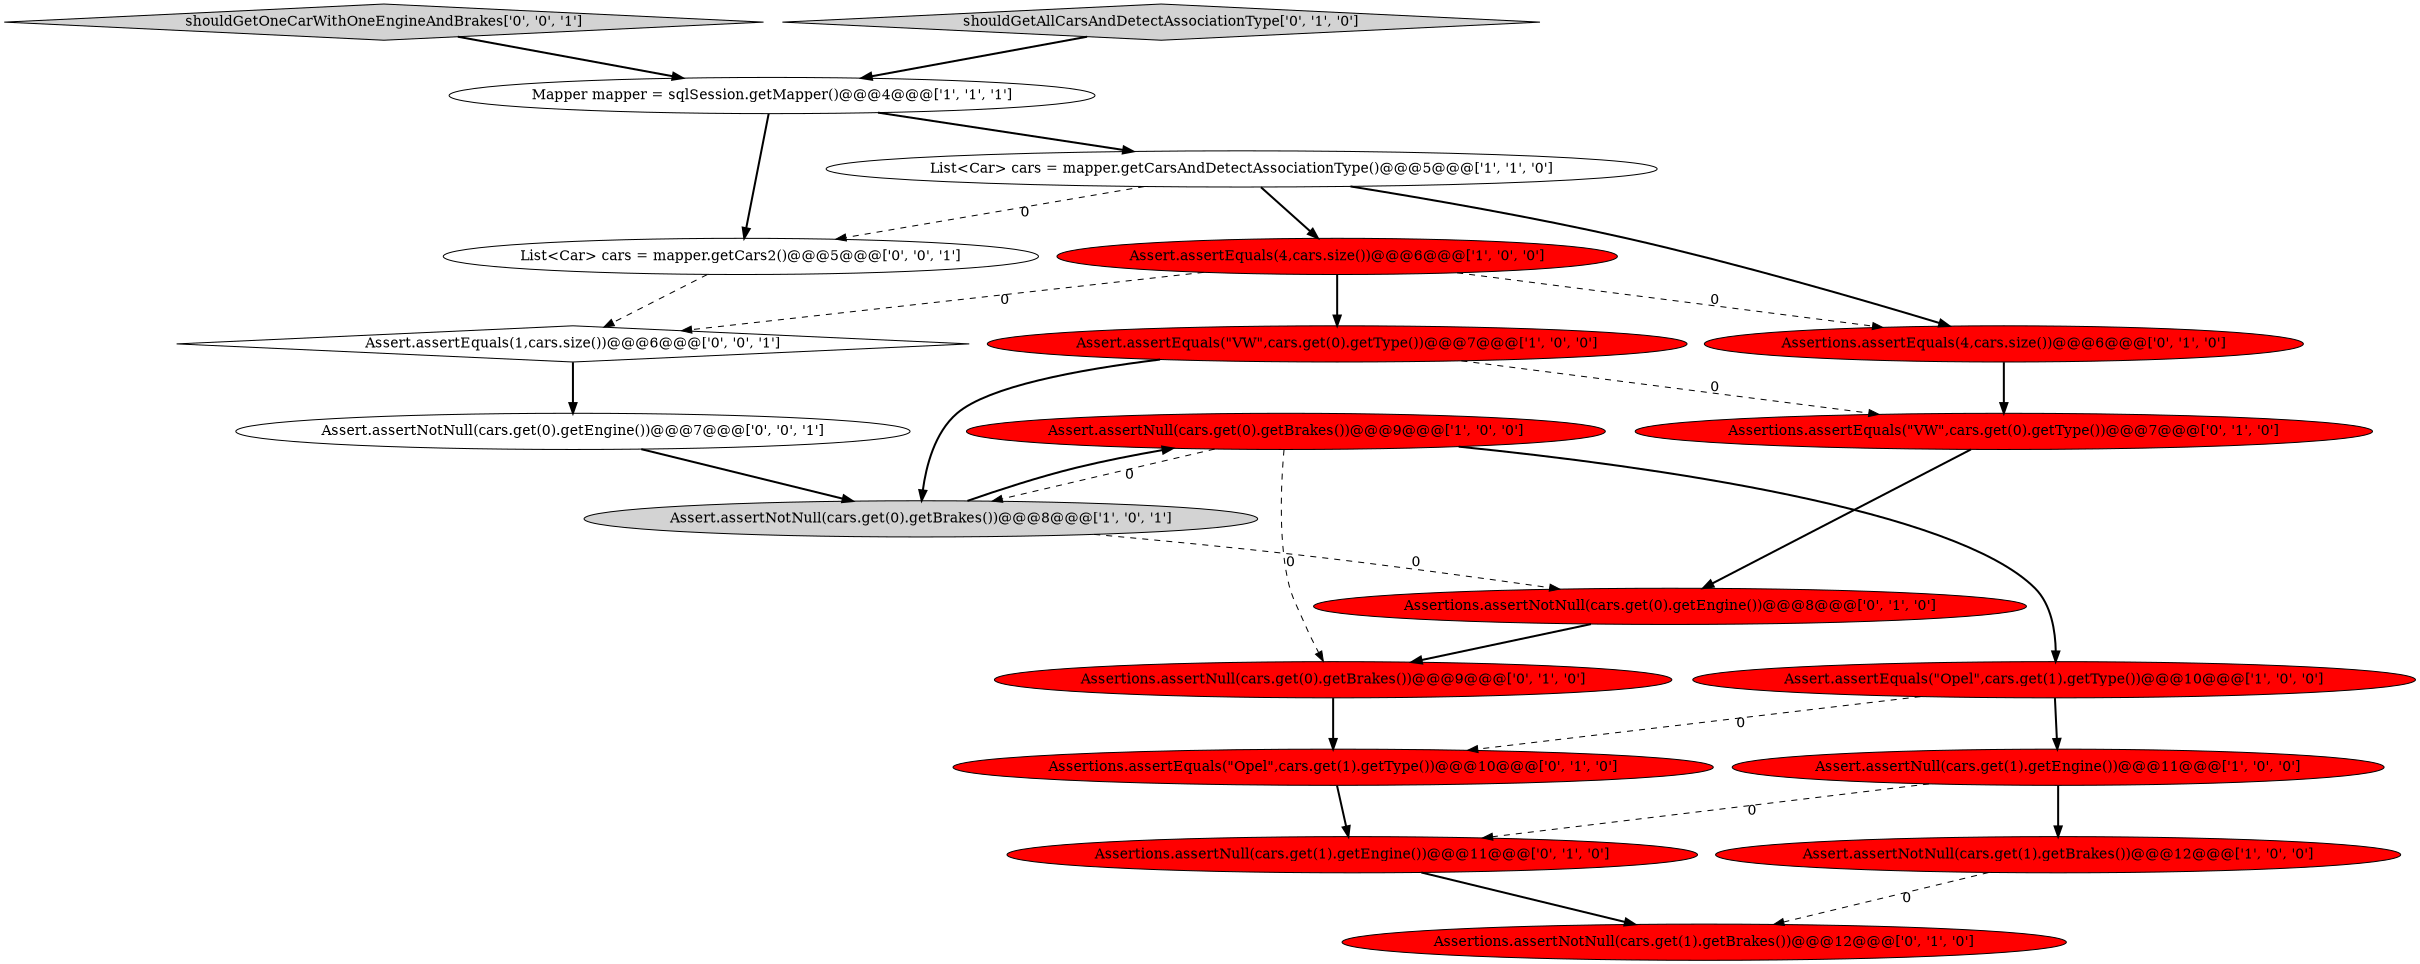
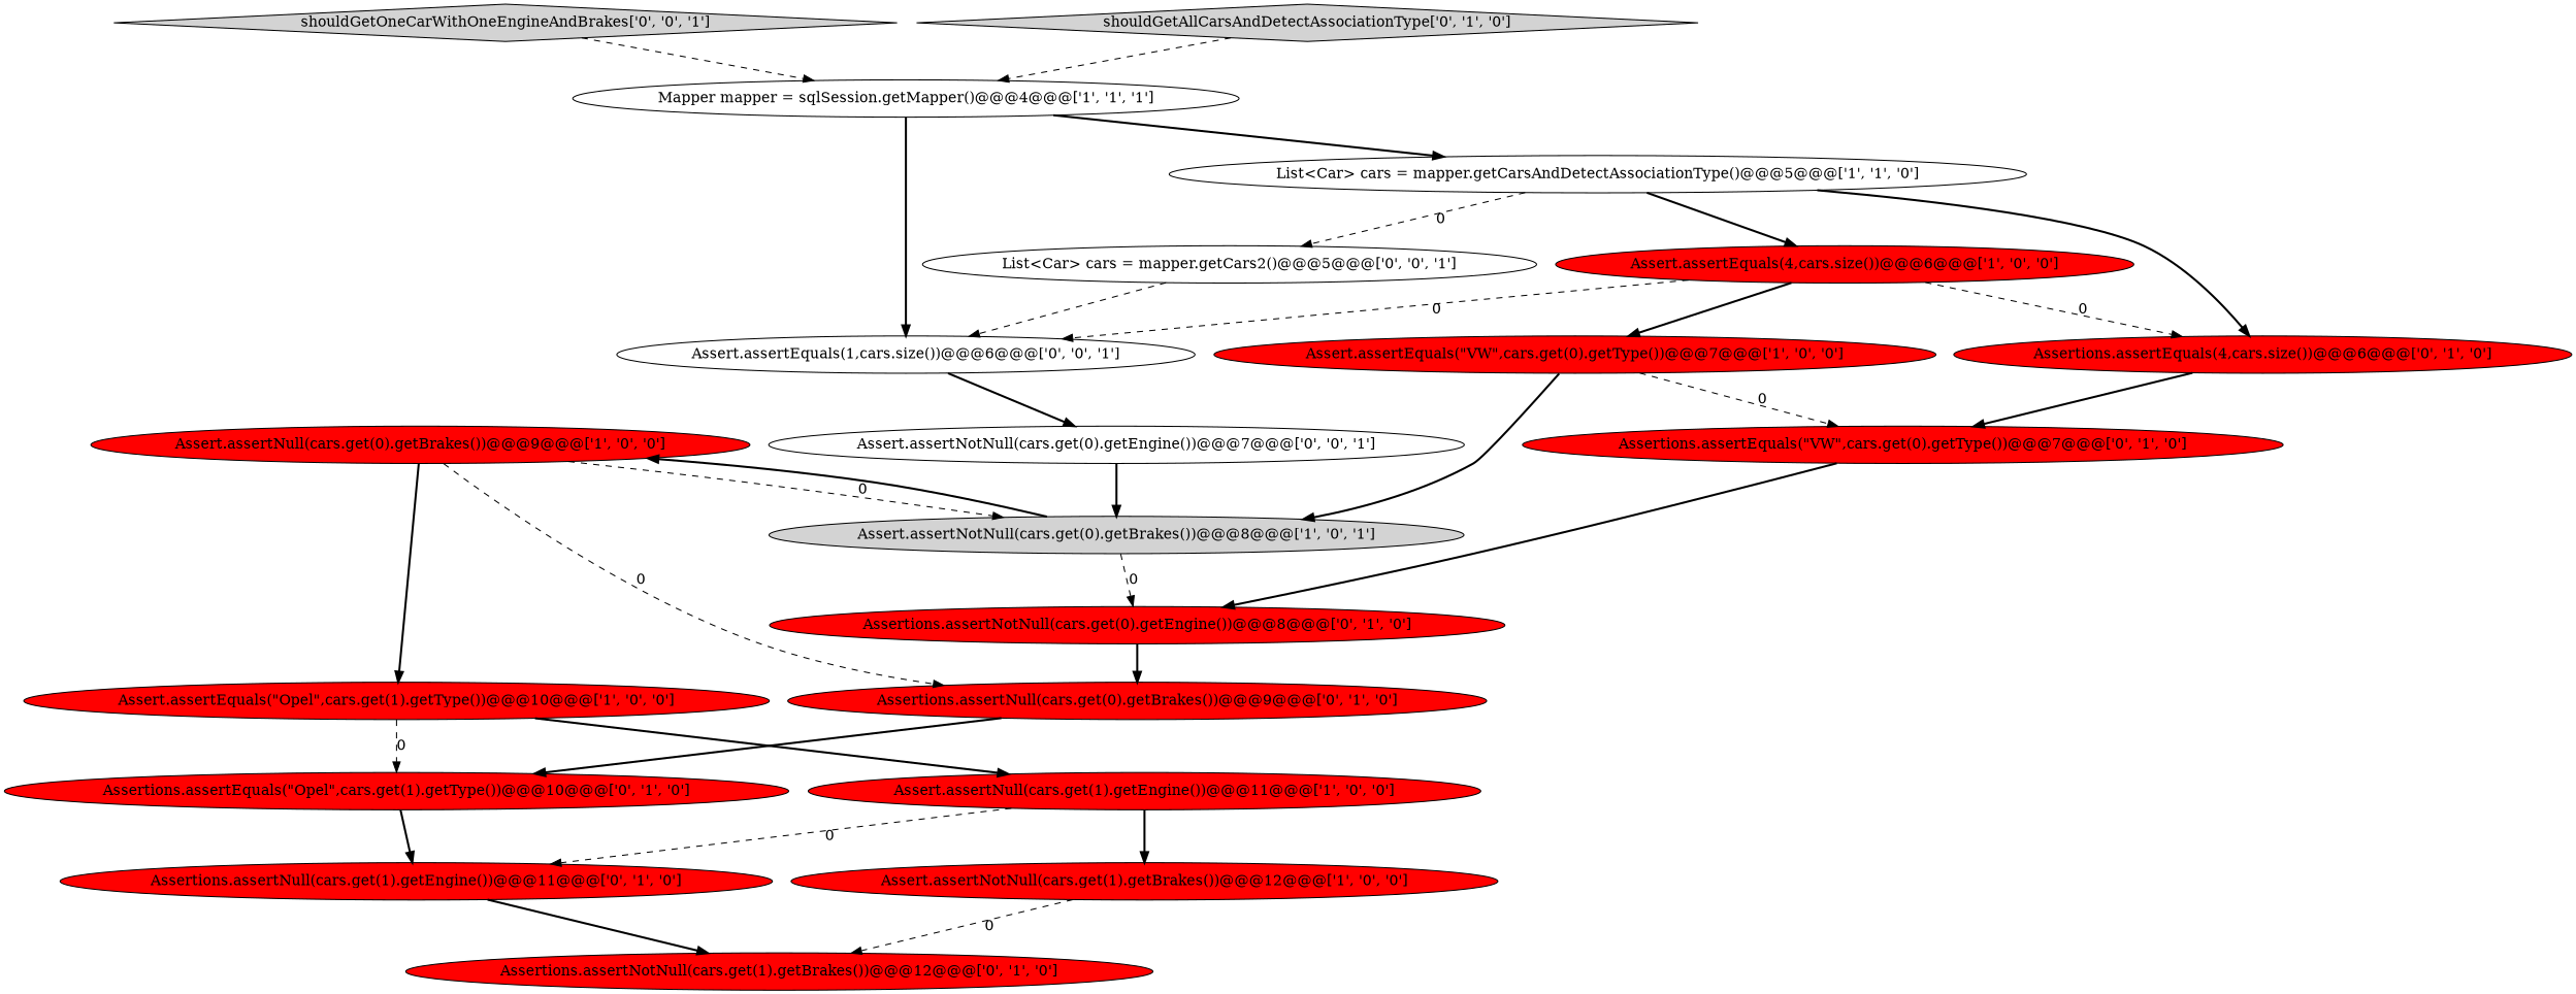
  digraph {
    node [fillcolor=red shape=ellipse style=filled]
    edge [style=bold]
    n1 [label="Assertions.assertNotNull(cars.get(1).getBrakes())@@@12@@@['0', '1', '0']"]
    n2 [label="Assertions.assertEquals(\"Opel\",cars.get(1).getType())@@@10@@@['0', '1', '0']"]
    n3 [label="Assertions.assertNull(cars.get(1).getEngine())@@@11@@@['0', '1', '0']"]
    n4 [label="Assert.assertNull(cars.get(0).getBrakes())@@@9@@@['1', '0', '0']"]
    n5 [label="Assert.assertEquals(\"Opel\",cars.get(1).getType())@@@10@@@['1', '0', '0']"]
    n6 [fillcolor=lightgray label="Assert.assertNotNull(cars.get(0).getBrakes())@@@8@@@['1', '0', '1']"]
    n7 [label="Assertions.assertNull(cars.get(0).getBrakes())@@@9@@@['0', '1', '0']"]
    n8 [label="Assert.assertNull(cars.get(1).getEngine())@@@11@@@['1', '0', '0']"]
    n9 [label="Assertions.assertNotNull(cars.get(0).getEngine())@@@8@@@['0', '1', '0']"]
    n10 [fillcolor=white label="List<Car> cars = mapper.getCarsAndDetectAssociationType()@@@5@@@['1', '1', '0']"]
    n11 [label="Assert.assertEquals(4,cars.size())@@@6@@@['1', '0', '0']"]
    n12 [label="Assertions.assertEquals(4,cars.size())@@@6@@@['0', '1', '0']"]
    n13 [fillcolor=white label="List<Car> cars = mapper.getCars2()@@@5@@@['0', '0', '1']"]
-   n14 [fillcolor=white label="Assert.assertEquals(1,cars.size())@@@6@@@['0', '0', '1']" shape=diamond]
+   n14 [fillcolor=white label="Assert.assertEquals(1,cars.size())@@@6@@@['0', '0', '1']"]
    n15 [label="Assert.assertEquals(\"VW\",cars.get(0).getType())@@@7@@@['1', '0', '0']"]
    n16 [label="Assertions.assertEquals(\"VW\",cars.get(0).getType())@@@7@@@['0', '1', '0']"]
    n17 [fillcolor=white label="Mapper mapper = sqlSession.getMapper()@@@4@@@['1', '1', '1']"]
    n18 [fillcolor=white label="Assert.assertNotNull(cars.get(0).getEngine())@@@7@@@['0', '0', '1']"]
    n19 [label="Assert.assertNotNull(cars.get(1).getBrakes())@@@12@@@['1', '0', '0']"]
    n20 [fillcolor=lightgray label="shouldGetOneCarWithOneEngineAndBrakes['0', '0', '1']" shape=diamond]
    n21 [fillcolor=lightgray label="shouldGetAllCarsAndDetectAssociationType['0', '1', '0']" shape=diamond]
    n2 -> n3
    n3 -> n1
    n4 -> n5
    n4 -> n6 [label=0 style=dashed]
    n4 -> n7 [label=0 style=dashed]
    n5 -> n2 [label=0 style=dashed]
    n5 -> n8
    n6 -> n4
    n6 -> n9 [label=0 style=dashed]
    n7 -> n2
    n8 -> n3 [label=0 style=dashed]
    n8 -> n19
    n9 -> n7
    n10 -> n11
    n10 -> n12
    n10 -> n13 [label=0 style=dashed]
    n11 -> n12 [label=0 style=dashed]
    n11 -> n14 [label=0 style=dashed]
    n11 -> n15
    n12 -> n16
    n13 -> n14 [style=dashed]
    n14 -> n18
    n15 -> n6
    n15 -> n16 [label=0 style=dashed]
    n16 -> n9
    n17 -> n10
-   n17 -> n13
+   n17 -> n14
    n18 -> n6
    n19 -> n1 [label=0 style=dashed]
-   n20 -> n17
-   n21 -> n17
+   n20 -> n17 [style=dashed]
+   n21 -> n17 [style=dashed]
  }
